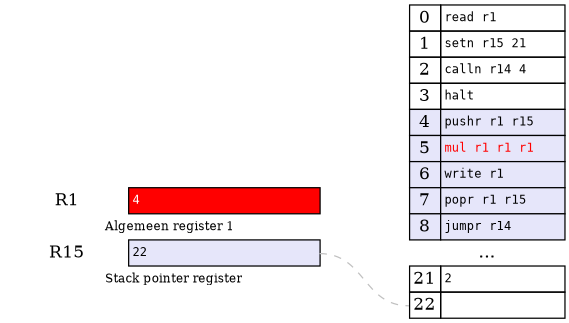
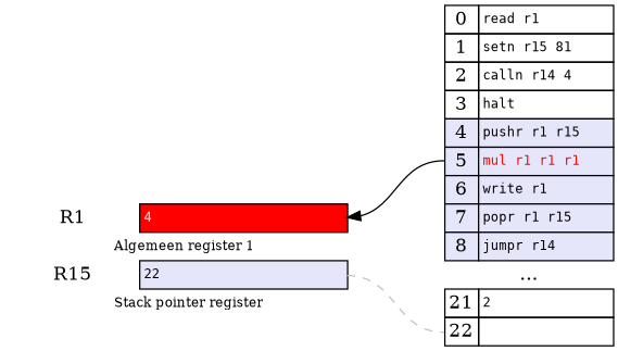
  digraph {
    nodesep=0.5
    rankdir=LR
    ranksep=1
    node [shape=plain]
    n1 [label=<     <table border="0" cellborder="1" cellspacing="0">         <tr>             <td color="none">R1</td>             <td port="r1" align="left" width="90%" bgcolor="red"><font point-size="10" face="monospace" color="white">4</font></td>         </tr>         <tr>             <td color="none" align="left" colspan="2">                 <font point-size="10">Algemeen register 1</font>             </td>         </tr>         <tr>             <td color="none">R15</td>             <td port="r15" align="left" bgcolor="lavender"><font point-size="10" face="monospace">22</font></td>         </tr>         <tr>             <td color="none" align="left" colspan="2">                 <font point-size="10">Stack pointer register</font>             </td>         </tr>     </table>>]
-   n2 [label=<     <table align="right" border="0" cellborder="1" cellspacing="0">         <tr>             <td port="m0" width="20%">0</td>             <td align="left" width="100%"><font point-size="10" face="monospace">read r1</font></td>         </tr>         <tr>             <td port="m1" width="20%">1</td>             <td align="left" width="100%"><font point-size="10" face="monospace">setn r15 21</font></td>         </tr>         <tr>             <td port="m2">2</td>             <td align="left"><font point-size="10" face="monospace">calln r14 4</font></td>         </tr>         <tr>             <td port="m3">3</td>             <td align="left"><font point-size="10" face="monospace">halt</font></td>         </tr>         <tr>             <td port="m4" bgcolor="lavender">4</td>             <td align="left" bgcolor="lavender"><font point-size="10" face="monospace">pushr r1 r15</font></td>         </tr>         <tr>             <td port="m5" bgcolor="lavender">5</td>             <td align="left" bgcolor="lavender"><font point-size="10" face="monospace" color="red">mul r1 r1 r1</font></td>         </tr>         <tr>             <td port="m6" bgcolor="lavender">6</td>             <td align="left" bgcolor="lavender"><font point-size="10" face="monospace">write r1</font></td>         </tr>         <tr>             <td port="m7" bgcolor="lavender">7</td>             <td align="left" bgcolor="lavender"><font point-size="10" face="monospace">popr r1 r15</font></td>         </tr>         <tr>             <td port="m8" bgcolor="lavender">8</td>             <td align="left" bgcolor="lavender"><font point-size="10" face="monospace">jumpr r14</font></td>         </tr>         <tr>             <td color="none" colspan="2">...</td>         </tr>         <tr>             <td port="m21">21</td>             <td align="left"><font point-size="10" face="monospace">2</font></td>         </tr>         <tr>             <td port="m22">22</td>             <td align="left"></td>         </tr>     </table>>]
+   n2 [label=<     <table align="right" border="0" cellborder="1" cellspacing="0">         <tr>             <td port="m0" width="20%">0</td>             <td align="left" width="100%"><font point-size="10" face="monospace">read r1</font></td>         </tr>         <tr>             <td port="m1" width="20%">1</td>             <td align="left" width="100%"><font point-size="10" face="monospace">setn r15 81</font></td>         </tr>         <tr>             <td port="m2">2</td>             <td align="left"><font point-size="10" face="monospace">calln r14 4</font></td>         </tr>         <tr>             <td port="m3">3</td>             <td align="left"><font point-size="10" face="monospace">halt</font></td>         </tr>         <tr>             <td port="m4" bgcolor="lavender">4</td>             <td align="left" bgcolor="lavender"><font point-size="10" face="monospace">pushr r1 r15</font></td>         </tr>         <tr>             <td port="m5" bgcolor="lavender">5</td>             <td align="left" bgcolor="lavender"><font point-size="10" face="monospace" color="red">mul r1 r1 r1</font></td>         </tr>         <tr>             <td port="m6" bgcolor="lavender">6</td>             <td align="left" bgcolor="lavender"><font point-size="10" face="monospace">write r1</font></td>         </tr>         <tr>             <td port="m7" bgcolor="lavender">7</td>             <td align="left" bgcolor="lavender"><font point-size="10" face="monospace">popr r1 r15</font></td>         </tr>         <tr>             <td port="m8" bgcolor="lavender">8</td>             <td align="left" bgcolor="lavender"><font point-size="10" face="monospace">jumpr r14</font></td>         </tr>         <tr>             <td color="none" colspan="2">...</td>         </tr>         <tr>             <td port="m21">21</td>             <td align="left"><font point-size="10" face="monospace">2</font></td>         </tr>         <tr>             <td port="m22">22</td>             <td align="left"></td>         </tr>     </table>>]
    n1 -> n2 [arrowhead=none color=grey headport=m22 style=dashed tailport=r15]
+   n2 -> n1 [headport=r1 tailport=m5]
  }
